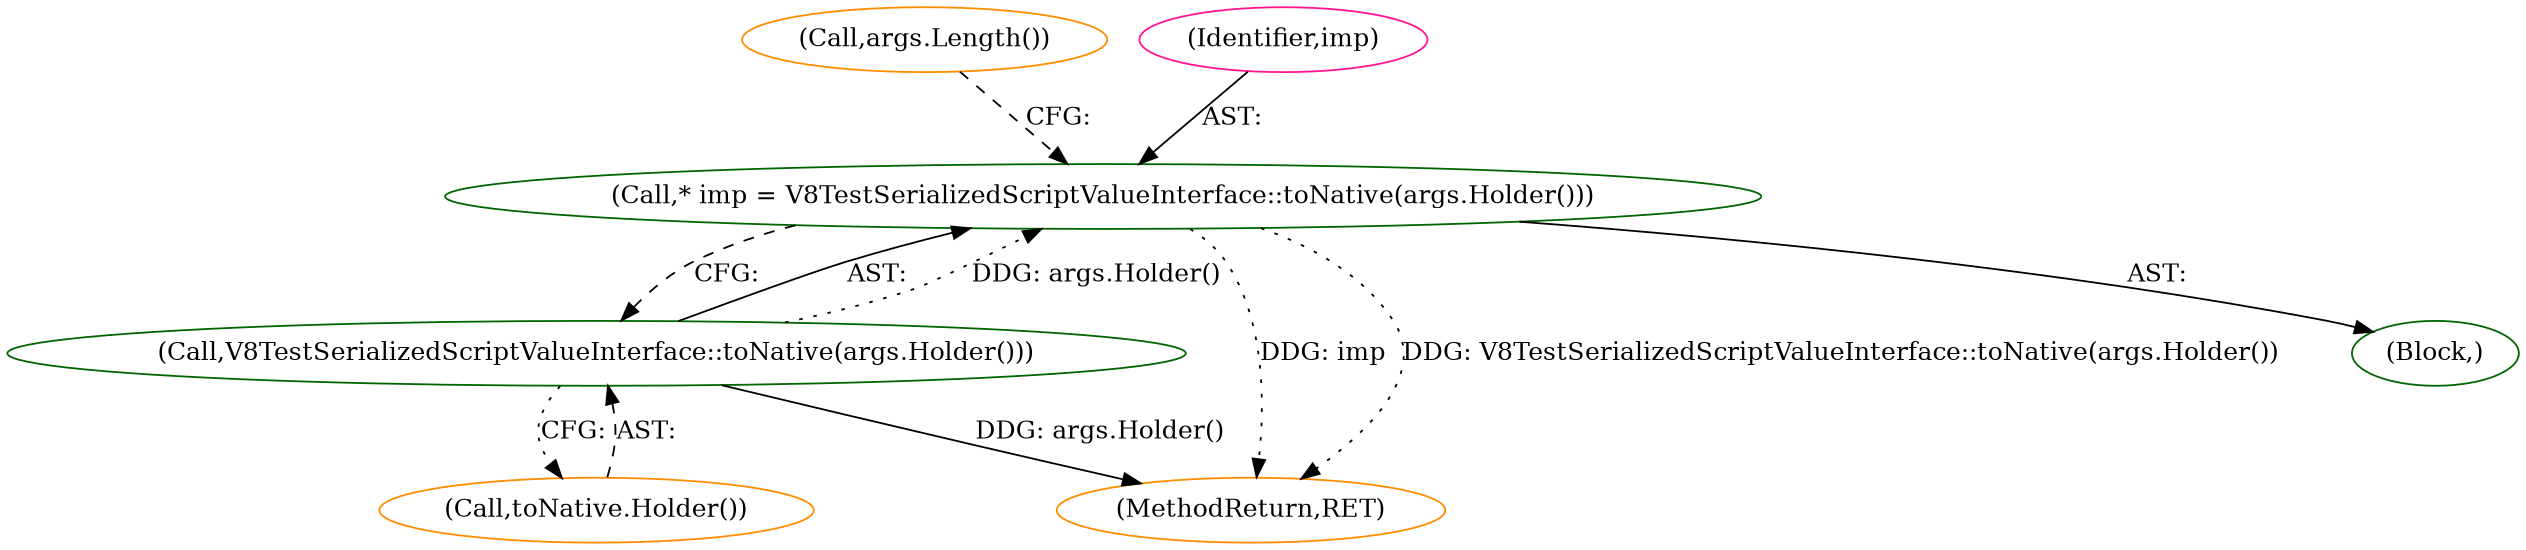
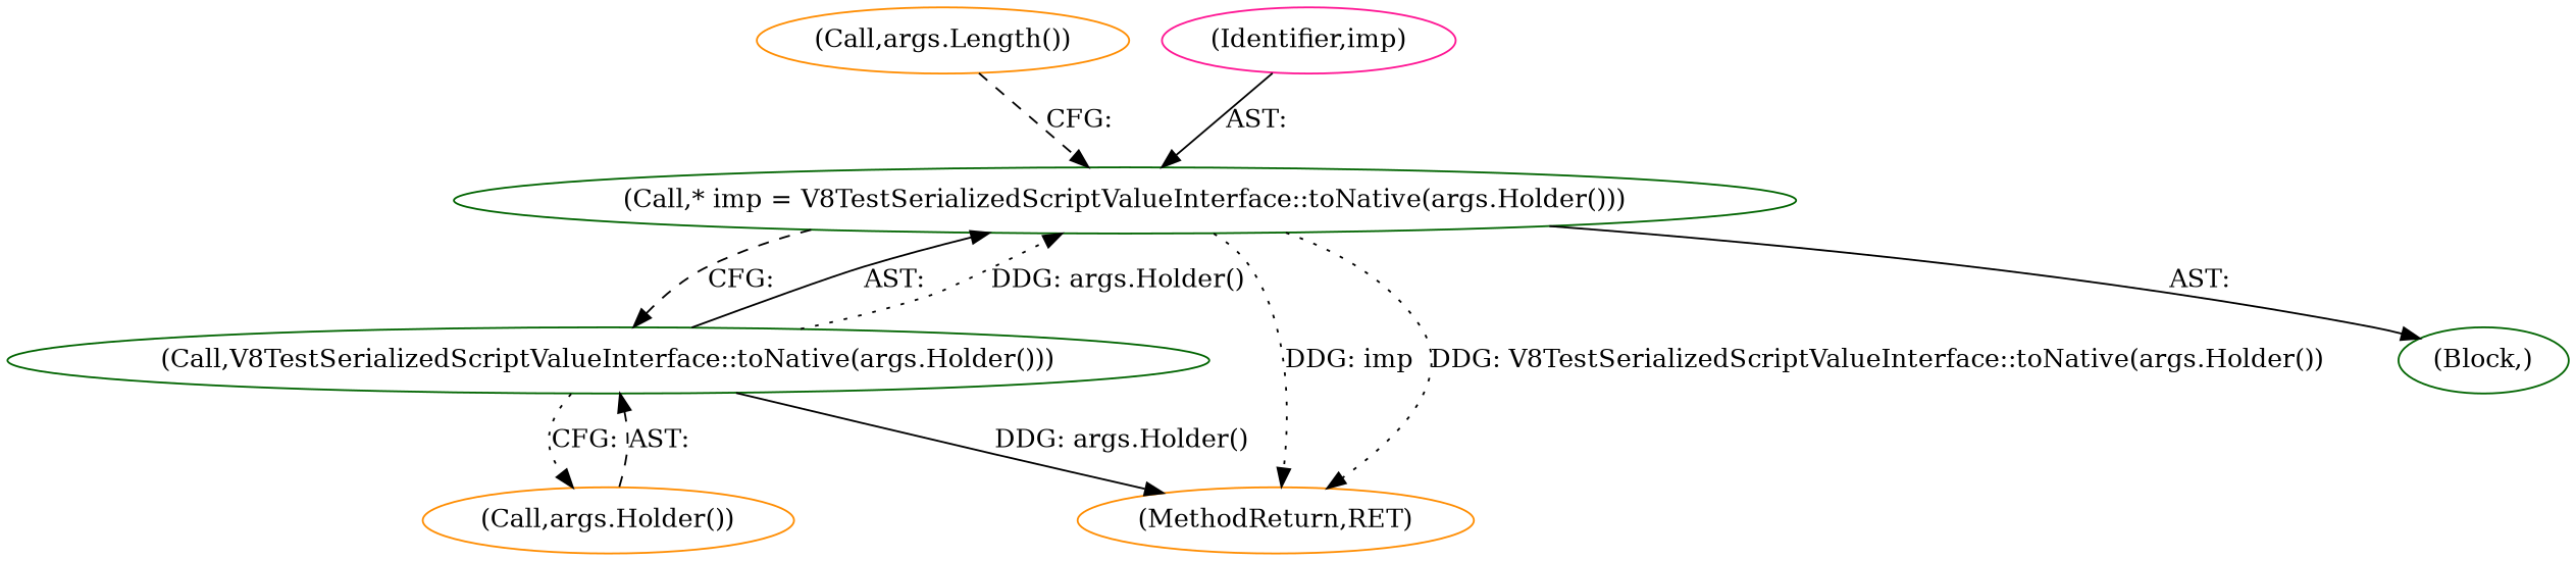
  digraph {
    node [color=darkgreen]
    edge [style=dotted]
    n1 [label="(Call,* imp = V8TestSerializedScriptValueInterface::toNative(args.Holder()))"]
    n2 [label="(Call,V8TestSerializedScriptValueInterface::toNative(args.Holder()))"]
    n3 [color=darkorange label="(MethodReturn,RET)"]
    n4 [label="(Block,)"]
-   n5 [color=darkorange label="(Call,toNative.Holder())"]
+   n5 [color=darkorange label="(Call,args.Holder())"]
    n6 [color=darkorange label="(Call,args.Length())"]
    n7 [color=deeppink label="(Identifier,imp)"]
    n1 -> n2 [label="CFG: " style=dashed]
    n1 -> n3 [label="DDG: imp"]
    n1 -> n3 [label="DDG: V8TestSerializedScriptValueInterface::toNative(args.Holder())"]
    n1 -> n4 [label="AST: " style=solid]
    n2 -> n1 [label="AST: " style=solid]
    n2 -> n1 [label="DDG: args.Holder()"]
    n2 -> n3 [label="DDG: args.Holder()" style=solid]
    n2 -> n5 [label="CFG: "]
    n5 -> n2 [label="AST: " style=dashed]
    n6 -> n1 [label="CFG: " style=dashed]
    n7 -> n1 [label="AST: " style=solid]
  }
